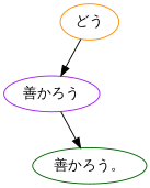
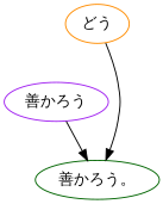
  digraph {
    edge [style=solid]
    n1 [color=darkorange label="どう"]
    n2 [color=purple label="善かろう"]
    n3 [color=darkgreen label="善かろう。"]
-   n1 -> n2
+   n1 -> n3
    n2 -> n3
  }
